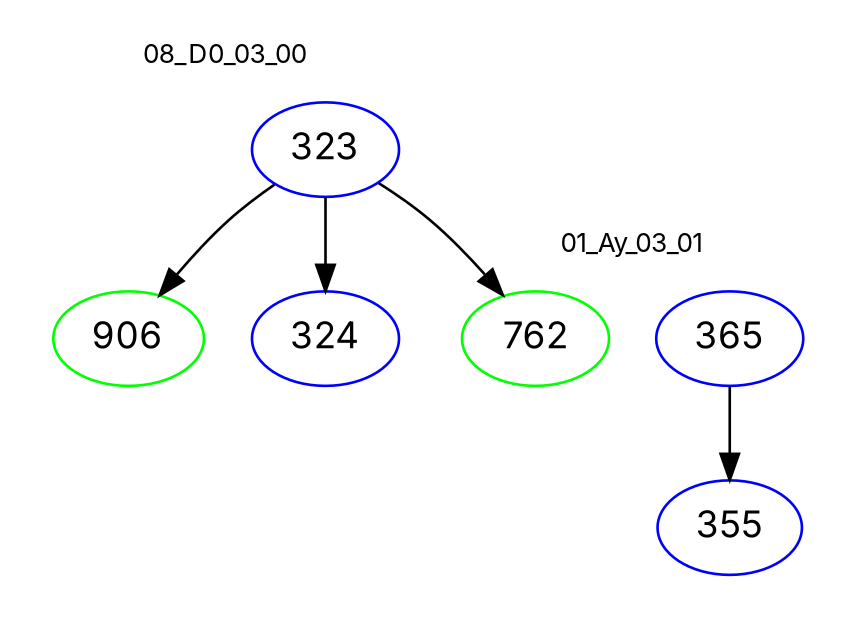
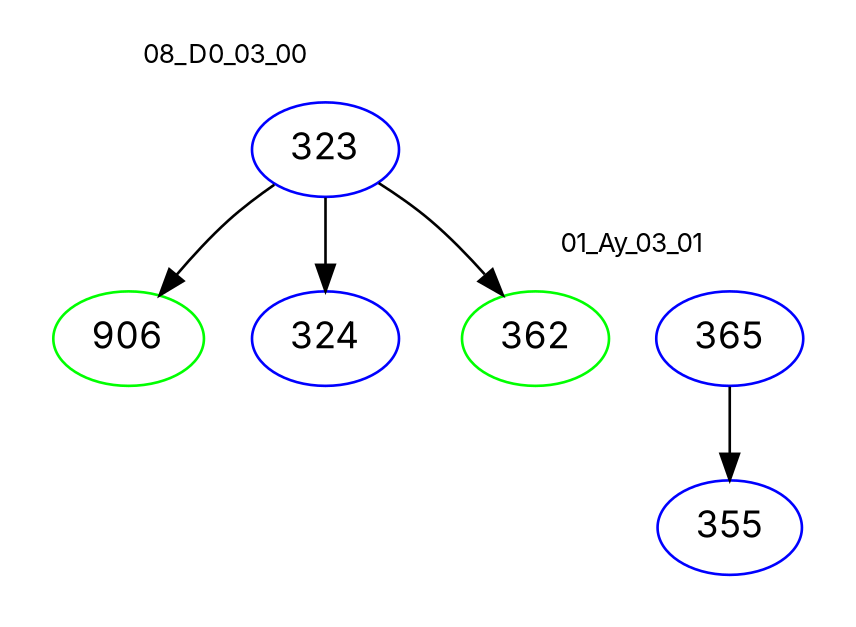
  digraph {
    fontname=Inter
    node [color=blue fontname=Inter]
    edge [color=black fontname=Inter]
    n1 [label=365]
    n2 [label=355]
-   n3 [color=green label=762]
+   n3 [color=green label=362]
    n4 [label=323]
    n5 [color=green label=906]
    n6 [label=324]
    subgraph cluster_1 {
      color=white
      fontsize=10
      label="01_Ay_03_01"
      n1
      n2
      n3
    }
    subgraph cluster_2 {
      color=white
      fontsize=10
      label="08_D0_03_00"
      n4
      n5
      n6
    }
    n1 -> n2
    n4 -> n3
    n4 -> n5
    n4 -> n6
  }
